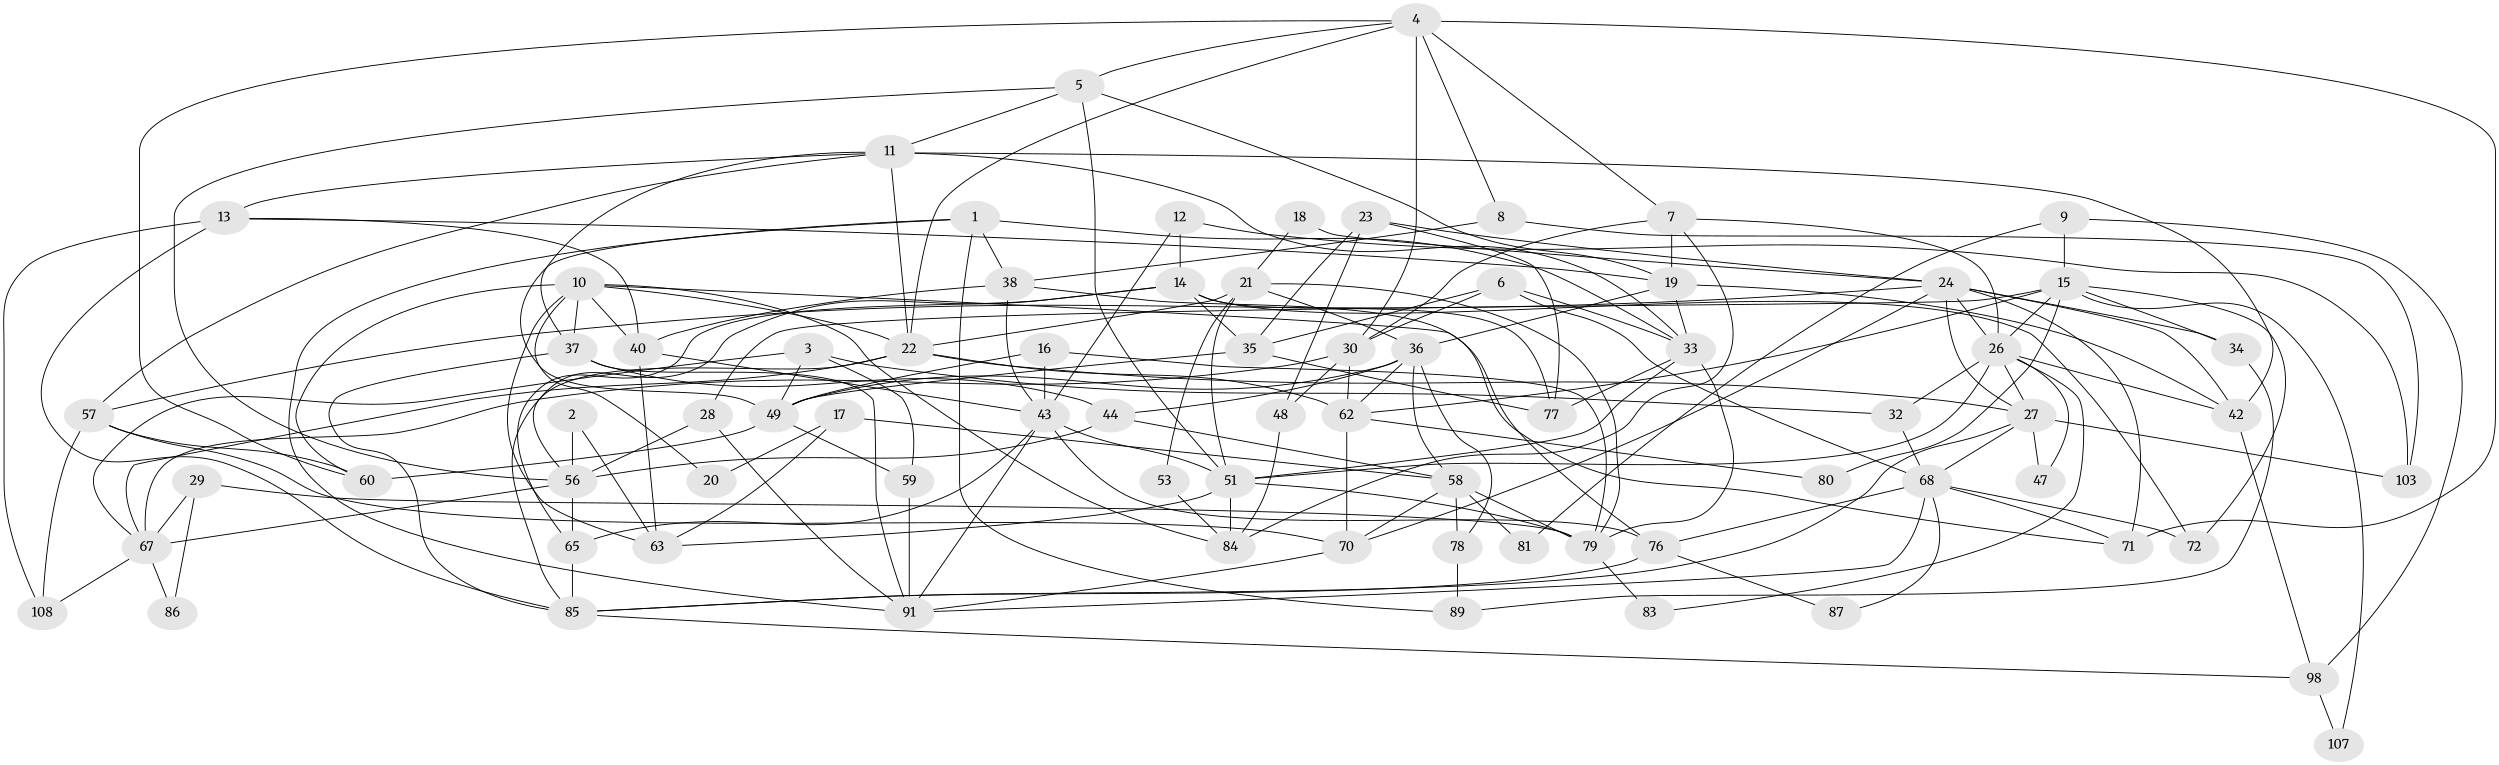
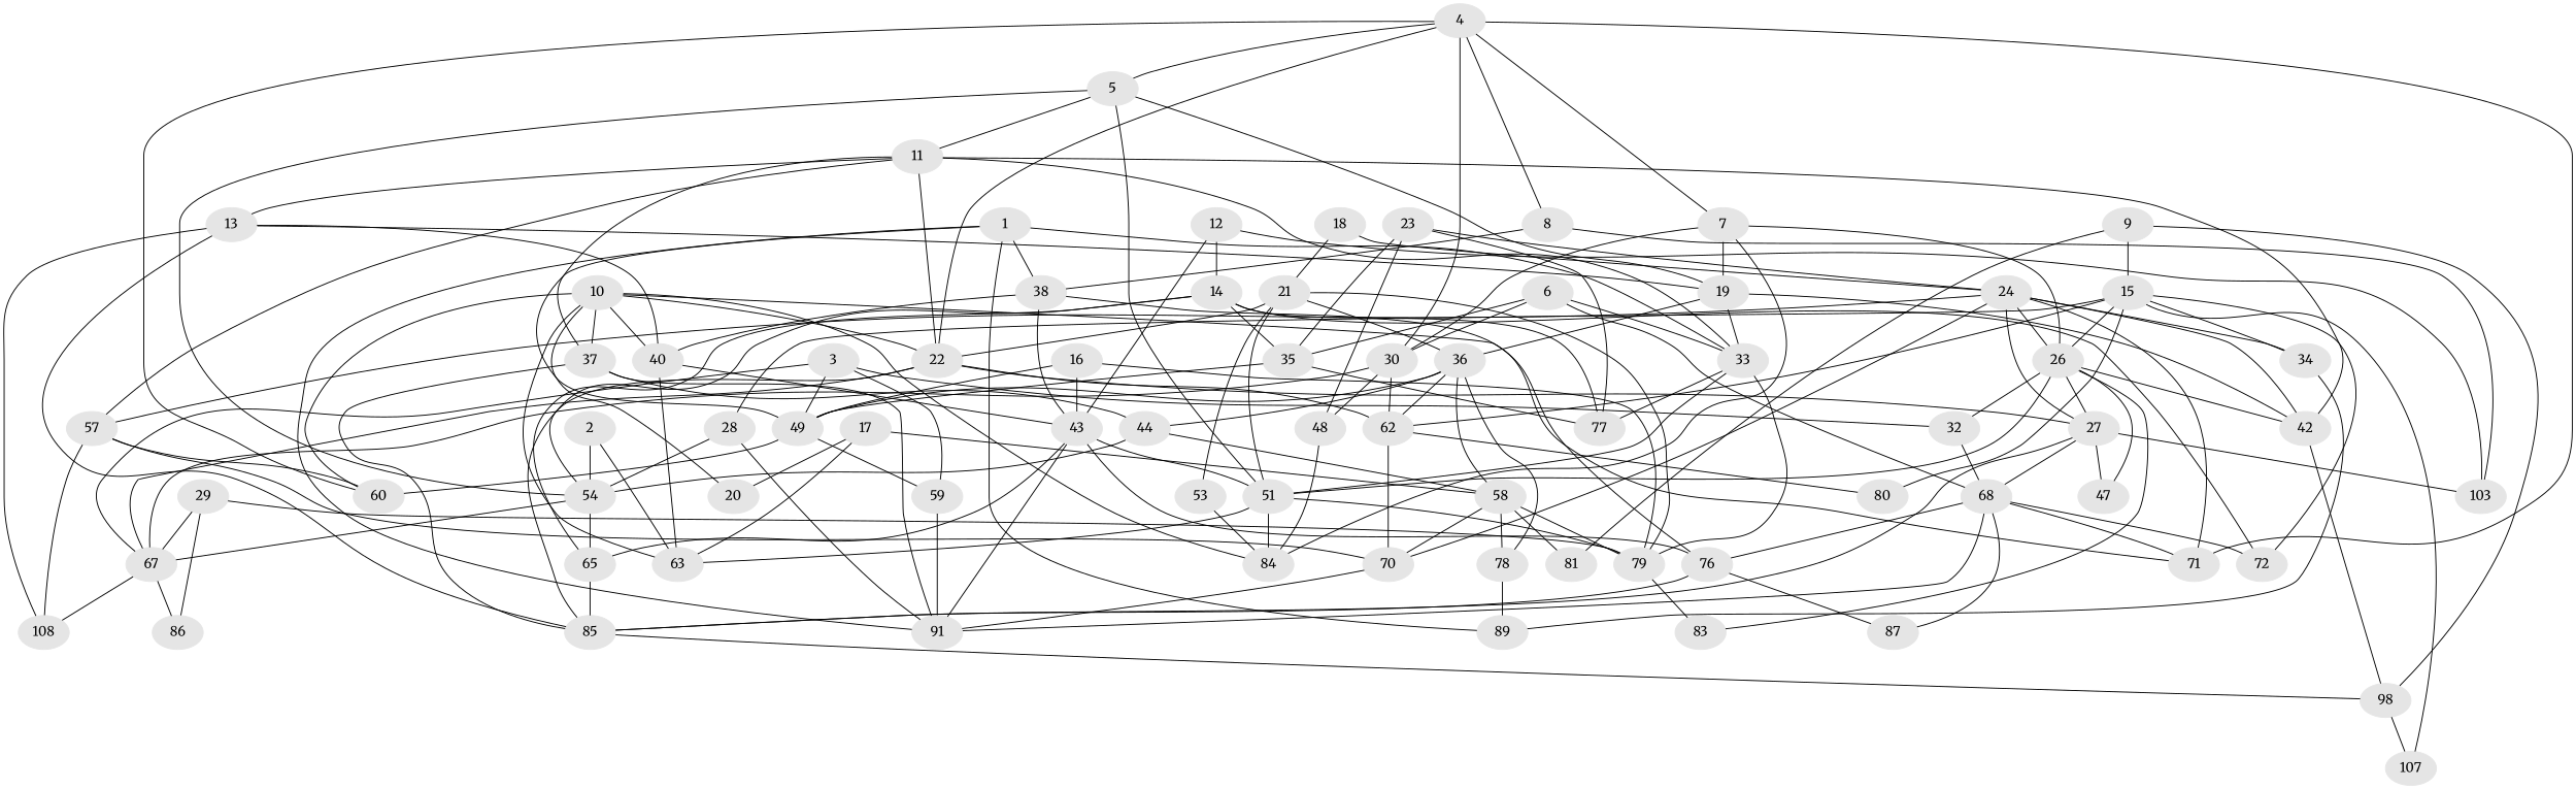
  graph {
    fontname=Merriweather
    node [color=gray90 fontname=Merriweather style=filled]
    edge [fontname=Merriweather]
    1 [super="+39"]
    33 [super="+82"]
    38 [super="+97"]
    49 [super="+101"]
    89
    91 [super="+105"]
    51 [super="+96"]
    77
    79 [super="+104"]
    40 [super="+73"]
    43 [super="+61"]
    76 [super="+93"]
    59
    60
-   56 [super="+99"]
+   56 [super="+99" label=54]
    67 [super="+75"]
    65
    2
    63
    3
    32
    68 [super="+106"]
    108
    86
    4 [super="+54"]
    5 [super="+46"]
    7
    8
    22 [super="+25"]
    30 [super="+88"]
    71
    11 [super="+94"]
    19 [super="+41"]
    26 [super="+64"]
    84
    103
    85
    62
    27 [super="+69"]
    48
    37 [super="+45"]
    13 [super="+50"]
    42 [super="+52"]
    57
    36 [super="+90"]
    6
    35 [super="+100"]
    72
    87
    47
    83
    15 [super="+55"]
    28 [super="+74"]
    34
    80
    107
    9
    81
    98
    10 [super="+31"]
    20
    44
    70 [super="+92"]
    14 [super="+95"]
    12
    16
    17
    58 [super="+66"]
    78
    18
    21
    24 [super="+102"]
    53
    23
    29
    1 -- 33
    1 -- 38
    1 -- 49
    1 -- 89
    1 -- 91
    33 -- 51
    33 -- 77
    33 -- 79
    38 -- 40
    38 -- 43
    38 -- 76
    49 -- 59
    49 -- 60
    51 -- 79
    51 -- 63
    51 -- 84
    79 -- 83
    40 -- 43
    40 -- 63
    43 -- 91
    43 -- 51
    43 -- 76
    43 -- 65
    76 -- 85
    76 -- 87
    59 -- 91
    56 -- 67
    56 -- 65
    67 -- 108
    67 -- 86
    65 -- 85
    2 -- 56
    2 -- 63
    3 -- 49
    3 -- 59
    3 -- 67
    3 -- 32
    32 -- 68 [weight=2]
    68 -- 91
    68 -- 76
    68 -- 71
    68 -- 72
    68 -- 87
    4 -- 60
    4 -- 5
    4 -- 7
    4 -- 8
    4 -- 22
    4 -- 30
    4 -- 71
    5 -- 51
    5 -- 56
    5 -- 11
    5 -- 19
    7 -- 30
    7 -- 19
    7 -- 26
    7 -- 84
    8 -- 38
    8 -- 103
    22 -- 67
    22 -- 85
    22 -- 62
    22 -- 27
    30 -- 67
    30 -- 62
    30 -- 48
    11 -- 33
    11 -- 22
    11 -- 37
    11 -- 13
    11 -- 42
    11 -- 57
    19 -- 33
    19 -- 42
    19 -- 36
    26 -- 51
    26 -- 32
    26 -- 27
    26 -- 42
    26 -- 47
    26 -- 83
    85 -- 98
    62 -- 80
    62 -- 70
    27 -- 68
    27 -- 103
    27 -- 85
    27 -- 47
    48 -- 84
    37 -- 91
    37 -- 85
    37 -- 44
    13 -- 40
    13 -- 108
    13 -- 19
    13 -- 85
    42 -- 98
    57 -- 60
    57 -- 108
    57 -- 70
    36 -- 49
    36 -- 62
    36 -- 44
    36 -- 58
    36 -- 78
    6 -- 33
    6 -- 68
    6 -- 30
    6 -- 35
    35 -- 49
    35 -- 77
    15 -- 26 [weight=2]
    15 -- 62
    15 -- 72
    15 -- 28
    15 -- 34
    15 -- 80
    15 -- 107
    28 -- 91
    28 -- 56
    34 -- 89
    9 -- 15
    9 -- 81
    9 -- 98
    98 -- 107
    10 -- 40
    10 -- 60
    10 -- 63
    10 -- 22
    10 -- 71
    10 -- 84
    10 -- 37
    10 -- 20
    44 -- 56
    44 -- 58
    70 -- 91
    14 -- 77
    14 -- 56
    14 -- 65
    14 -- 35
    14 -- 72
    12 -- 43
    12 -- 103
    12 -- 14
    16 -- 49
    16 -- 79
    16 -- 43
    17 -- 63
    17 -- 20
    17 -- 58
    58 -- 79
    58 -- 81
    58 -- 70
    58 -- 78
    78 -- 89
    18 -- 21
    18 -- 24
    21 -- 51
    21 -- 79
    21 -- 22
    21 -- 36
    21 -- 53
    24 -- 71
    24 -- 26
    24 -- 27
    24 -- 42
    24 -- 57
    24 -- 34
    24 -- 70
    53 -- 84
    23 -- 77
    23 -- 48
    23 -- 35
    23 -- 24
    29 -- 79
    29 -- 67
    29 -- 86
  }
